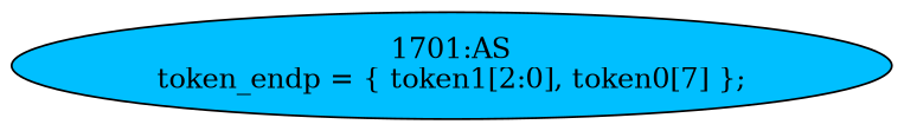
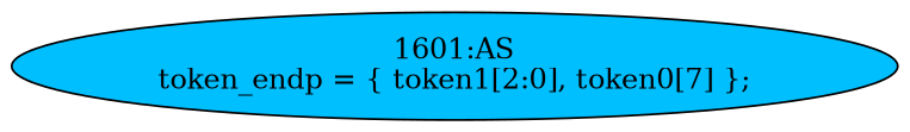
  strict digraph {
    rankdir=LR
-   n1 [ast="<pyverilog.vparser.ast.Assign object at 0x7f13b55d4a10>" def_var="['token_endp']" fillcolor=deepskyblue label="1701:AS\ntoken_endp = { token1[2:0], token0[7] };" statements="[]" style=filled typ=Assign use_var="['token1', 'token0']"]
+   n1 [ast="<pyverilog.vparser.ast.Assign object at 0x7f13b55d4a10>" def_var="['token_endp']" fillcolor=deepskyblue label="1601:AS\ntoken_endp = { token1[2:0], token0[7] };" statements="[]" style=filled typ=Assign use_var="['token1', 'token0']"]
  }
